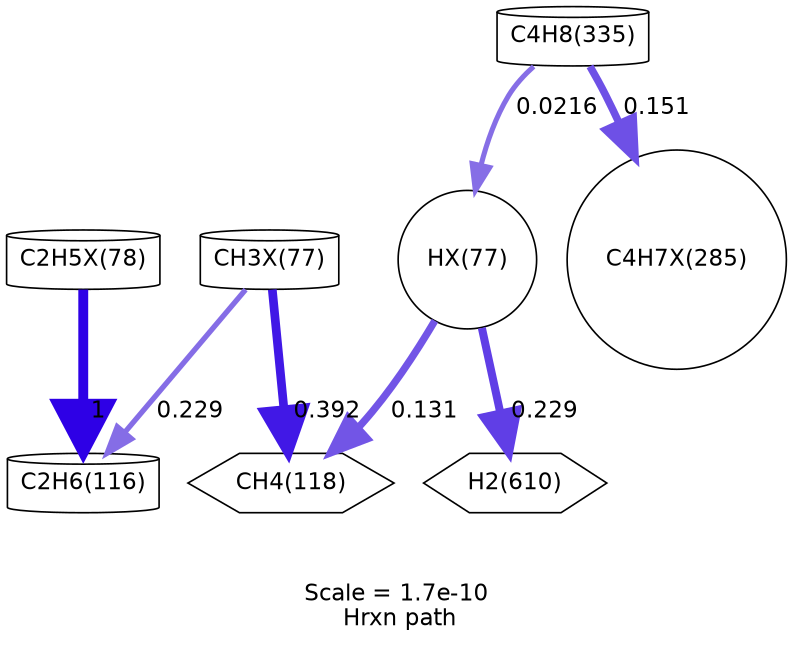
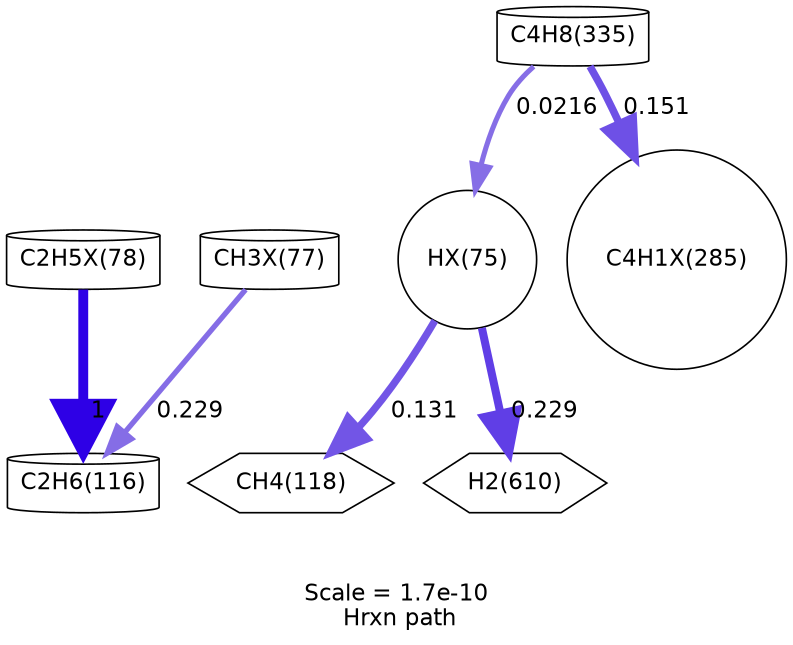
  digraph {
    fontname=Helvetica
    label="Scale = 1.7e-10\l Hrxn path"
    node [fontname=Helvetica shape=cylinder]
    edge [fontname=Helvetica]
-   n1 [label="HX(77)" shape=circle]
+   n1 [label="HX(75)" shape=circle]
    n2 [label="H2(610)" shape=hexagon]
    n3 [label="CH4(118)" shape=hexagon]
    n4 [label="C2H6(116)"]
    n5 [label="C4H8(335)"]
-   n6 [label="C4H7X(285)" shape=circle]
+   n6 [label="C4H1X(285)" shape=circle]
    n7 [label="C2H5X(78)"]
    n8 [label="CH3X(77)"]
    n1 -> n2 [arrowsize=2.44 color="0.7, 0.729, 0.9" label=" 0.229" style="setlinewidth(4.89)"]
    n1 -> n3 [arrowsize=2.23 color="0.7, 0.631, 0.9" label=" 0.131" style="setlinewidth(4.46)"]
    n5 -> n1 [arrowsize=1.55 color="0.7, 0.522, 0.9" label=" 0.0216" style="setlinewidth(3.1)"]
    n5 -> n6 [arrowsize=2.29 color="0.7, 0.651, 0.9" label=" 0.151" style="setlinewidth(4.57)"]
    n7 -> n4 [arrowsize=3 color="0.7, 1.5, 0.9" label=" 1" style="setlinewidth(6)"]
-   n8 -> n3 [arrowsize=2.65 color="0.7, 0.892, 0.9" label=" 0.392" style="setlinewidth(5.29)"]
    n8 -> n4 [arrowsize=1.62 color="0.7, 0.526, 0.9" label=" 0.229" style="setlinewidth(3.24)"]
  }
